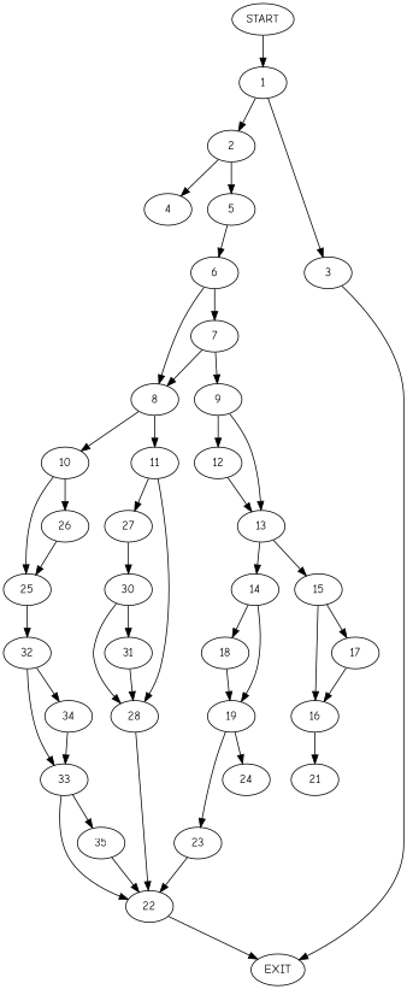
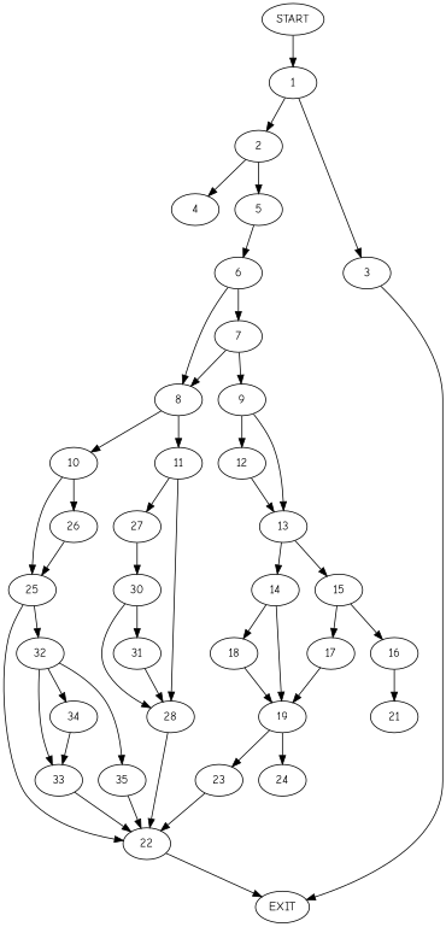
  digraph {
    fontname="Comic Neue"
    node [fontname="Comic Neue"]
    edge [fontname="Comic Neue"]
    n1 [label=START]
    1
    2
    3
    n5 [label=EXIT]
    4
    5
    6
    7
    8
    9
    10
    11
    12
    13
    25
    26
    27
    28
    14
    15
    22
    32
    30
    18
    19
    16
    17
    23
    24
    21
    33
    34
    31
    35
    n1 -> 1
    1 -> 2
    1 -> 3
    2 -> 4
    2 -> 5
    3 -> n5
    5 -> 6
    6 -> 7
    6 -> 8
    7 -> 8
    7 -> 9
    8 -> 10
    8 -> 11
    9 -> 12
    9 -> 13
    10 -> 25
    10 -> 26
    11 -> 27
    11 -> 28
    12 -> 13
    13 -> 14
    13 -> 15
+   25 -> 22
    25 -> 32
    26 -> 25
    27 -> 30
    28 -> 22
    14 -> 18
    14 -> 19
    15 -> 16
    15 -> 17
    22 -> n5
    32 -> 33
    32 -> 34
    30 -> 28
    30 -> 31
    18 -> 19
    19 -> 23
    19 -> 24
    16 -> 21
-   17 -> 16
+   17 -> 19
    23 -> 22
    33 -> 22
-   33 -> 35
+   32 -> 35
    34 -> 33
    31 -> 28
    35 -> 22
  }
